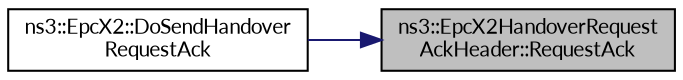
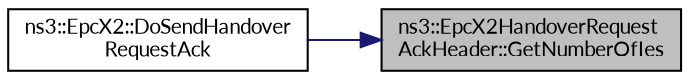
  digraph {
    rankdir=RL
    fontname=Lato
    node [color=black fontname=Lato fontsize=10 shape=record style=filled]
-   n1 [fillcolor=grey75 fontcolor=black height=0.2 label="ns3::EpcX2HandoverRequest\lAckHeader::RequestAck" width=0.4]
+   n1 [fillcolor=grey75 fontcolor=black height=0.2 label="ns3::EpcX2HandoverRequest\lAckHeader::GetNumberOfIes" width=0.4]
    n2 [fillcolor=white height=0.2 label="ns3::EpcX2::DoSendHandover\lRequestAck" width=0.4]
    n1 -> n2 [color=midnightblue dir=back fontname=Lato fontsize=10 labelfontname=Helvetica labelfontsize=10 style=solid]
  }
